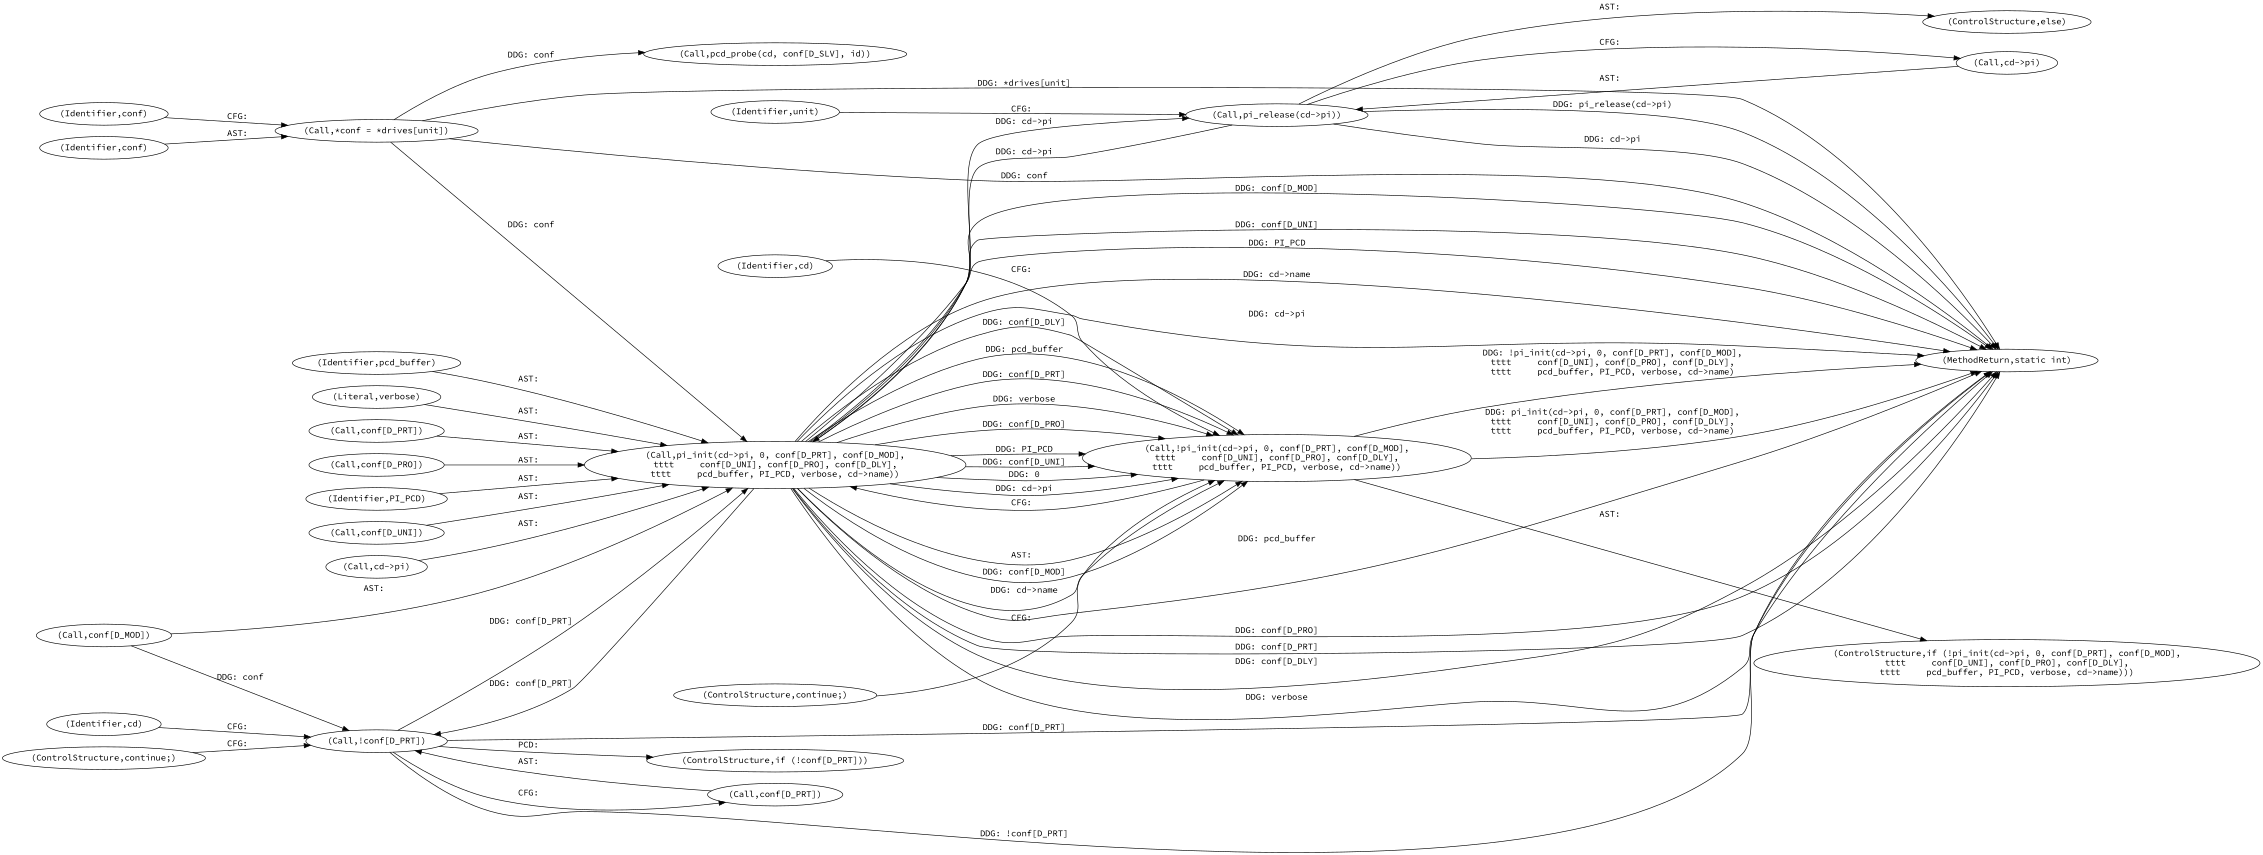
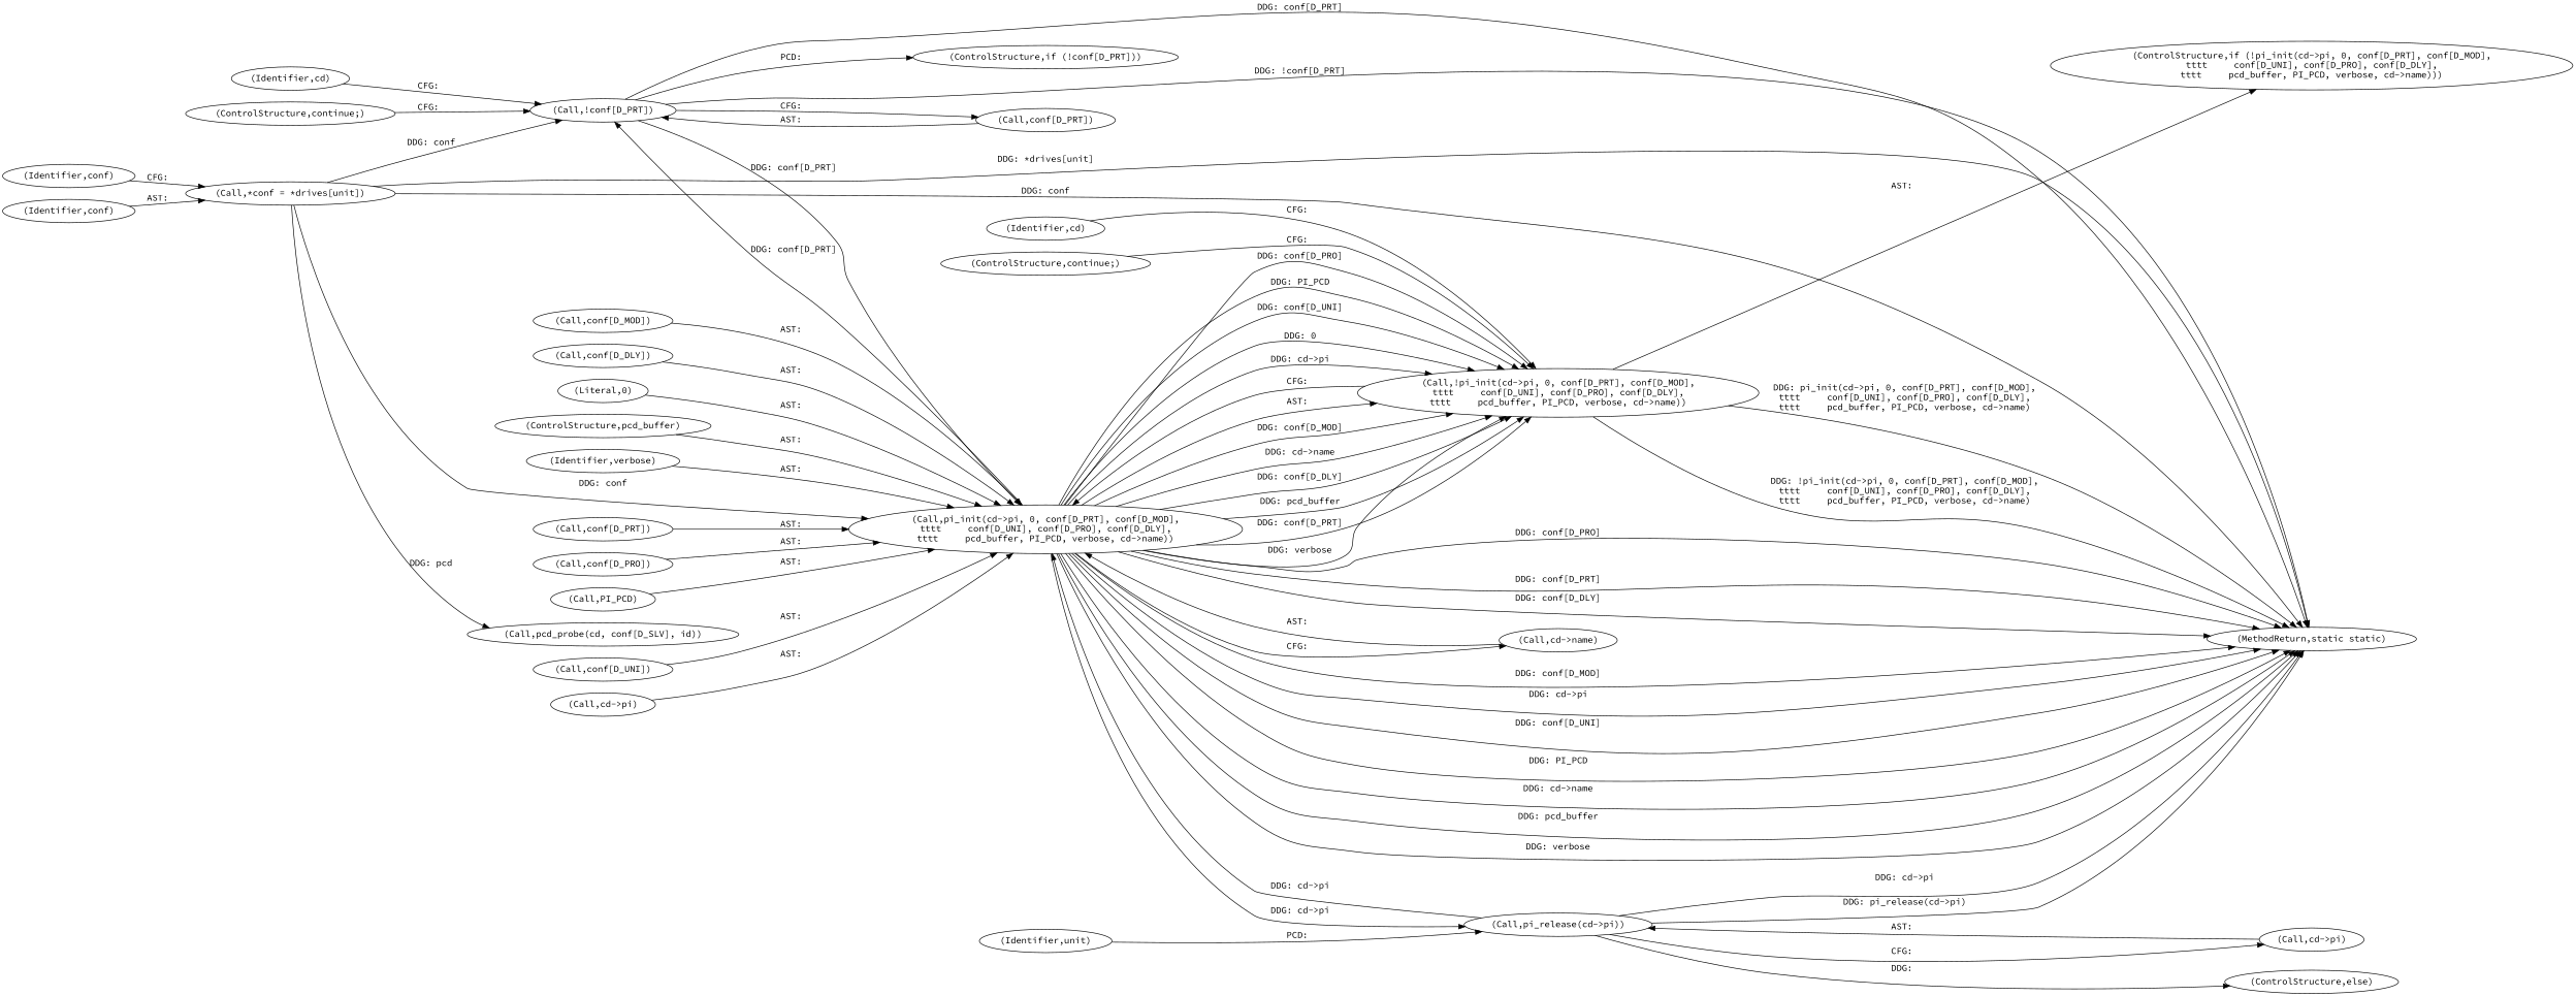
  digraph {
    fontname="Source Code Pro"
    rankdir=LR
    node [fontname="Source Code Pro"]
    edge [fontname="Source Code Pro"]
    n1 [label="(Call,!conf[D_PRT])"]
    n2 [label="(Call,pi_init(cd->pi, 0, conf[D_PRT], conf[D_MOD],\n\t\t\t\t     conf[D_UNI], conf[D_PRO], conf[D_DLY],\n\t\t\t\t     pcd_buffer, PI_PCD, verbose, cd->name))"]
-   n3 [label="(MethodReturn,static int)"]
+   n3 [label="(MethodReturn,static static)"]
    n4 [label="(ControlStructure,if (!conf[D_PRT]))"]
    n5 [label="(Call,conf[D_PRT])"]
    n6 [label="(Call,pi_release(cd->pi))"]
    n7 [label="(Call,!pi_init(cd->pi, 0, conf[D_PRT], conf[D_MOD],\n\t\t\t\t     conf[D_UNI], conf[D_PRO], conf[D_DLY],\n\t\t\t\t     pcd_buffer, PI_PCD, verbose, cd->name))"]
+   n8 [label="(Call,cd->name)"]
    n9 [label="(ControlStructure,else)"]
    n10 [label="(Call,cd->pi)"]
    n11 [label="(ControlStructure,if (!pi_init(cd->pi, 0, conf[D_PRT], conf[D_MOD],\n\t\t\t\t     conf[D_UNI], conf[D_PRO], conf[D_DLY],\n\t\t\t\t     pcd_buffer, PI_PCD, verbose, cd->name)))"]
    n12 [label="(Call,*conf = *drives[unit])"]
    n13 [label="(Call,pcd_probe(cd, conf[D_SLV], id))"]
    n14 [label="(Call,conf[D_PRT])"]
    n15 [label="(Call,conf[D_PRO])"]
-   n16 [label="(Identifier,PI_PCD)"]
+   n16 [label="(Call,PI_PCD)"]
    n17 [label="(Identifier,cd)"]
    n18 [label="(Identifier,conf)"]
    n19 [label="(Call,conf[D_UNI])"]
    n20 [label="(Call,cd->pi)"]
    n21 [label="(Call,conf[D_MOD])"]
    n22 [label="(Identifier,cd)"]
    n23 [label="(Identifier,unit)"]
-   n26 [label="(Identifier,pcd_buffer)"]
+   n24 [label="(Call,conf[D_DLY])"]
+   n25 [label="(Literal,0)"]
+   n26 [label="(ControlStructure,pcd_buffer)"]
    n27 [label="(ControlStructure,continue;)"]
-   n28 [label="(Literal,verbose)"]
+   n28 [label="(Identifier,verbose)"]
    n29 [label="(Identifier,conf)"]
    n30 [label="(ControlStructure,continue;)"]
    n1 -> n2 [label="DDG: conf[D_PRT]"]
    n1 -> n3 [label="DDG: !conf[D_PRT]"]
    n1 -> n3 [label="DDG: conf[D_PRT]"]
    n1 -> n4 [label="PCD: "]
    n1 -> n5 [label="CFG: "]
    n2 -> n1 [label="DDG: conf[D_PRT]"]
    n2 -> n3 [label="DDG: conf[D_PRO]"]
    n2 -> n3 [label="DDG: conf[D_PRT]"]
    n2 -> n3 [label="DDG: conf[D_DLY]"]
    n2 -> n3 [label="DDG: conf[D_MOD]"]
    n2 -> n3 [label="DDG: cd->pi"]
    n2 -> n3 [label="DDG: conf[D_UNI]"]
    n2 -> n3 [label="DDG: PI_PCD"]
    n2 -> n3 [label="DDG: cd->name"]
    n2 -> n3 [label="DDG: pcd_buffer"]
    n2 -> n3 [label="DDG: verbose"]
    n2 -> n6 [label="DDG: cd->pi"]
    n2 -> n7 [label="AST: "]
    n2 -> n7 [label="DDG: conf[D_MOD]"]
    n2 -> n7 [label="DDG: cd->name"]
    n2 -> n7 [label="DDG: conf[D_DLY]"]
    n2 -> n7 [label="DDG: pcd_buffer"]
    n2 -> n7 [label="DDG: conf[D_PRT]"]
    n2 -> n7 [label="DDG: verbose"]
    n2 -> n7 [label="DDG: conf[D_PRO]"]
    n2 -> n7 [label="DDG: PI_PCD"]
    n2 -> n7 [label="DDG: conf[D_UNI]"]
    n2 -> n7 [label="DDG: 0"]
    n2 -> n7 [label="DDG: cd->pi"]
+   n2 -> n8 [label="CFG: "]
    n5 -> n1 [label="AST: "]
    n6 -> n2 [label="DDG: cd->pi"]
    n6 -> n3 [label="DDG: pi_release(cd->pi)"]
    n6 -> n3 [label="DDG: cd->pi"]
-   n6 -> n9 [label="AST: "]
+   n6 -> n9 [label="DDG: "]
    n6 -> n10 [label="CFG: "]
    n7 -> n2 [label="CFG: "]
    n7 -> n3 [label="DDG: pi_init(cd->pi, 0, conf[D_PRT], conf[D_MOD],\n\t\t\t\t     conf[D_UNI], conf[D_PRO], conf[D_DLY],\n\t\t\t\t     pcd_buffer, PI_PCD, verbose, cd->name)"]
    n7 -> n3 [label="DDG: !pi_init(cd->pi, 0, conf[D_PRT], conf[D_MOD],\n\t\t\t\t     conf[D_UNI], conf[D_PRO], conf[D_DLY],\n\t\t\t\t     pcd_buffer, PI_PCD, verbose, cd->name)"]
    n7 -> n11 [label="AST: "]
+   n8 -> n2 [label="AST: "]
    n10 -> n6 [label="AST: "]
-   n21 -> n1 [label="DDG: conf"]
+   n12 -> n1 [label="DDG: conf"]
    n12 -> n2 [label="DDG: conf"]
    n12 -> n3 [label="DDG: *drives[unit]"]
    n12 -> n3 [label="DDG: conf"]
-   n12 -> n13 [label="DDG: conf"]
+   n12 -> n13 [label="DDG: pcd"]
    n14 -> n2 [label="AST: "]
    n15 -> n2 [label="AST: "]
    n16 -> n2 [label="AST: "]
    n17 -> n1 [label="CFG: "]
    n18 -> n12 [label="CFG: "]
    n19 -> n2 [label="AST: "]
    n20 -> n2 [label="AST: "]
    n21 -> n2 [label="AST: "]
    n22 -> n7 [label="CFG: "]
-   n23 -> n6 [label="CFG: "]
+   n23 -> n6 [label="PCD: "]
+   n24 -> n2 [label="AST: "]
+   n25 -> n2 [label="AST: "]
    n26 -> n2 [label="AST: "]
    n27 -> n7 [label="CFG: "]
    n28 -> n2 [label="AST: "]
    n29 -> n12 [label="AST: "]
    n30 -> n1 [label="CFG: "]
  }
